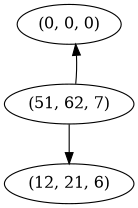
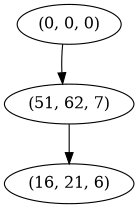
  digraph {
    "(0, 0, 0)"
    "(51, 62, 7)"
-   "(12, 21, 6)"
-   "(51, 62, 7)" -> "(0, 0, 0)"
+   "(12, 21, 6)" [label="(16, 21, 6)"]
+   "(0, 0, 0)" -> "(51, 62, 7)"
    "(51, 62, 7)" -> "(12, 21, 6)"
  }
